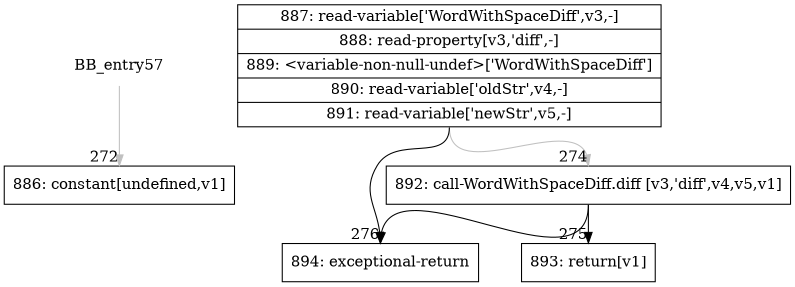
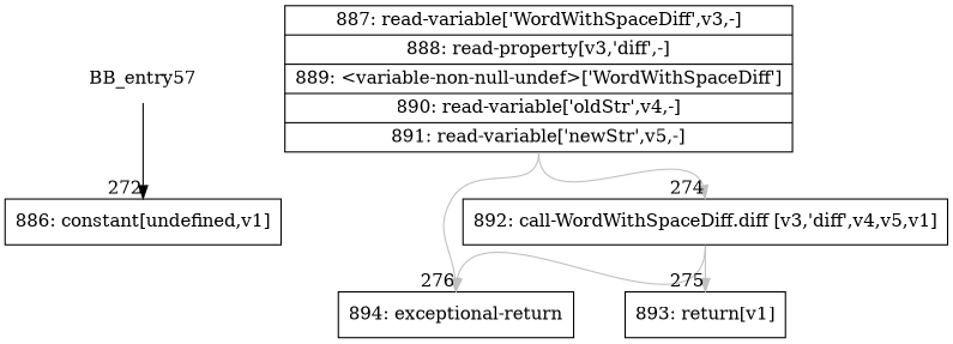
  digraph {
    rankdir=TD
    node [shape=record]
    edge [headport=n tailport=s color=gray]
    n1 [label=BB_entry57 shape=none]
    n2 [label="{886: constant[undefined,v1]}"]
    n3 [label="{887: read-variable['WordWithSpaceDiff',v3,-]|888: read-property[v3,'diff',-]|889: \<variable-non-null-undef\>['WordWithSpaceDiff']|890: read-variable['oldStr',v4,-]|891: read-variable['newStr',v5,-]}"]
    n4 [label="{892: call-WordWithSpaceDiff.diff [v3,'diff',v4,v5,v1]}"]
    n5 [label="{894: exceptional-return}"]
    n6 [label="{893: return[v1]}"]
-   n1 -> n2 [headlabel="    272"]
+   n1 -> n2 [headlabel="    272" color=""]
    n3 -> n4 [headlabel="      274"]
-   n3 -> n5 [color=black headlabel="      276"]
-   n4 -> n5 [color=black]
-   n4 -> n6 [headlabel="      275" color=""]
+   n3 -> n5 [headlabel="      276"]
+   n4 -> n5
+   n4 -> n6 [headlabel="      275"]
  }
